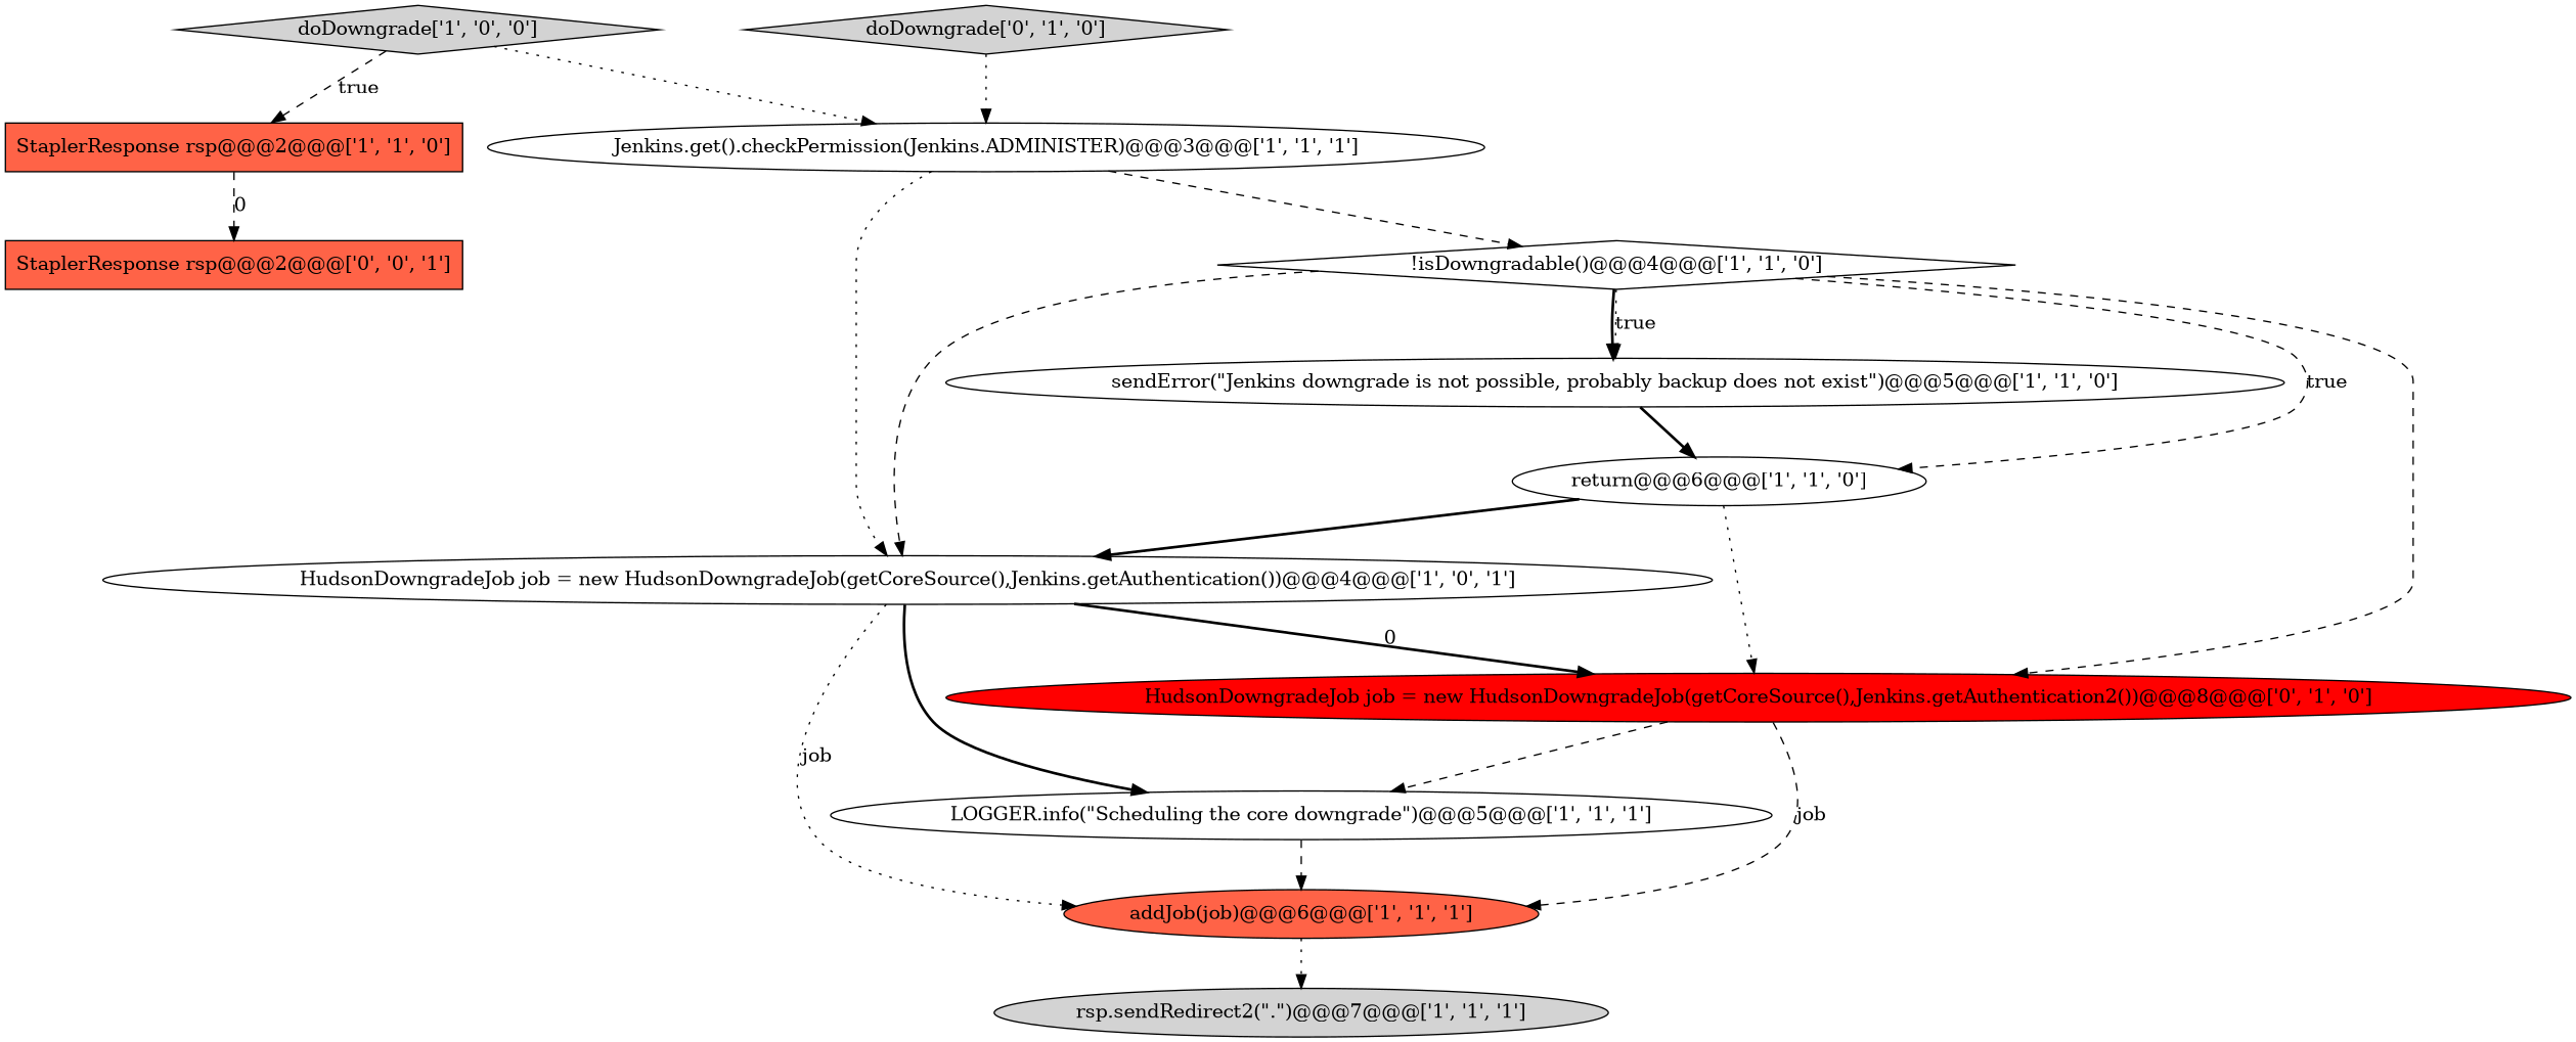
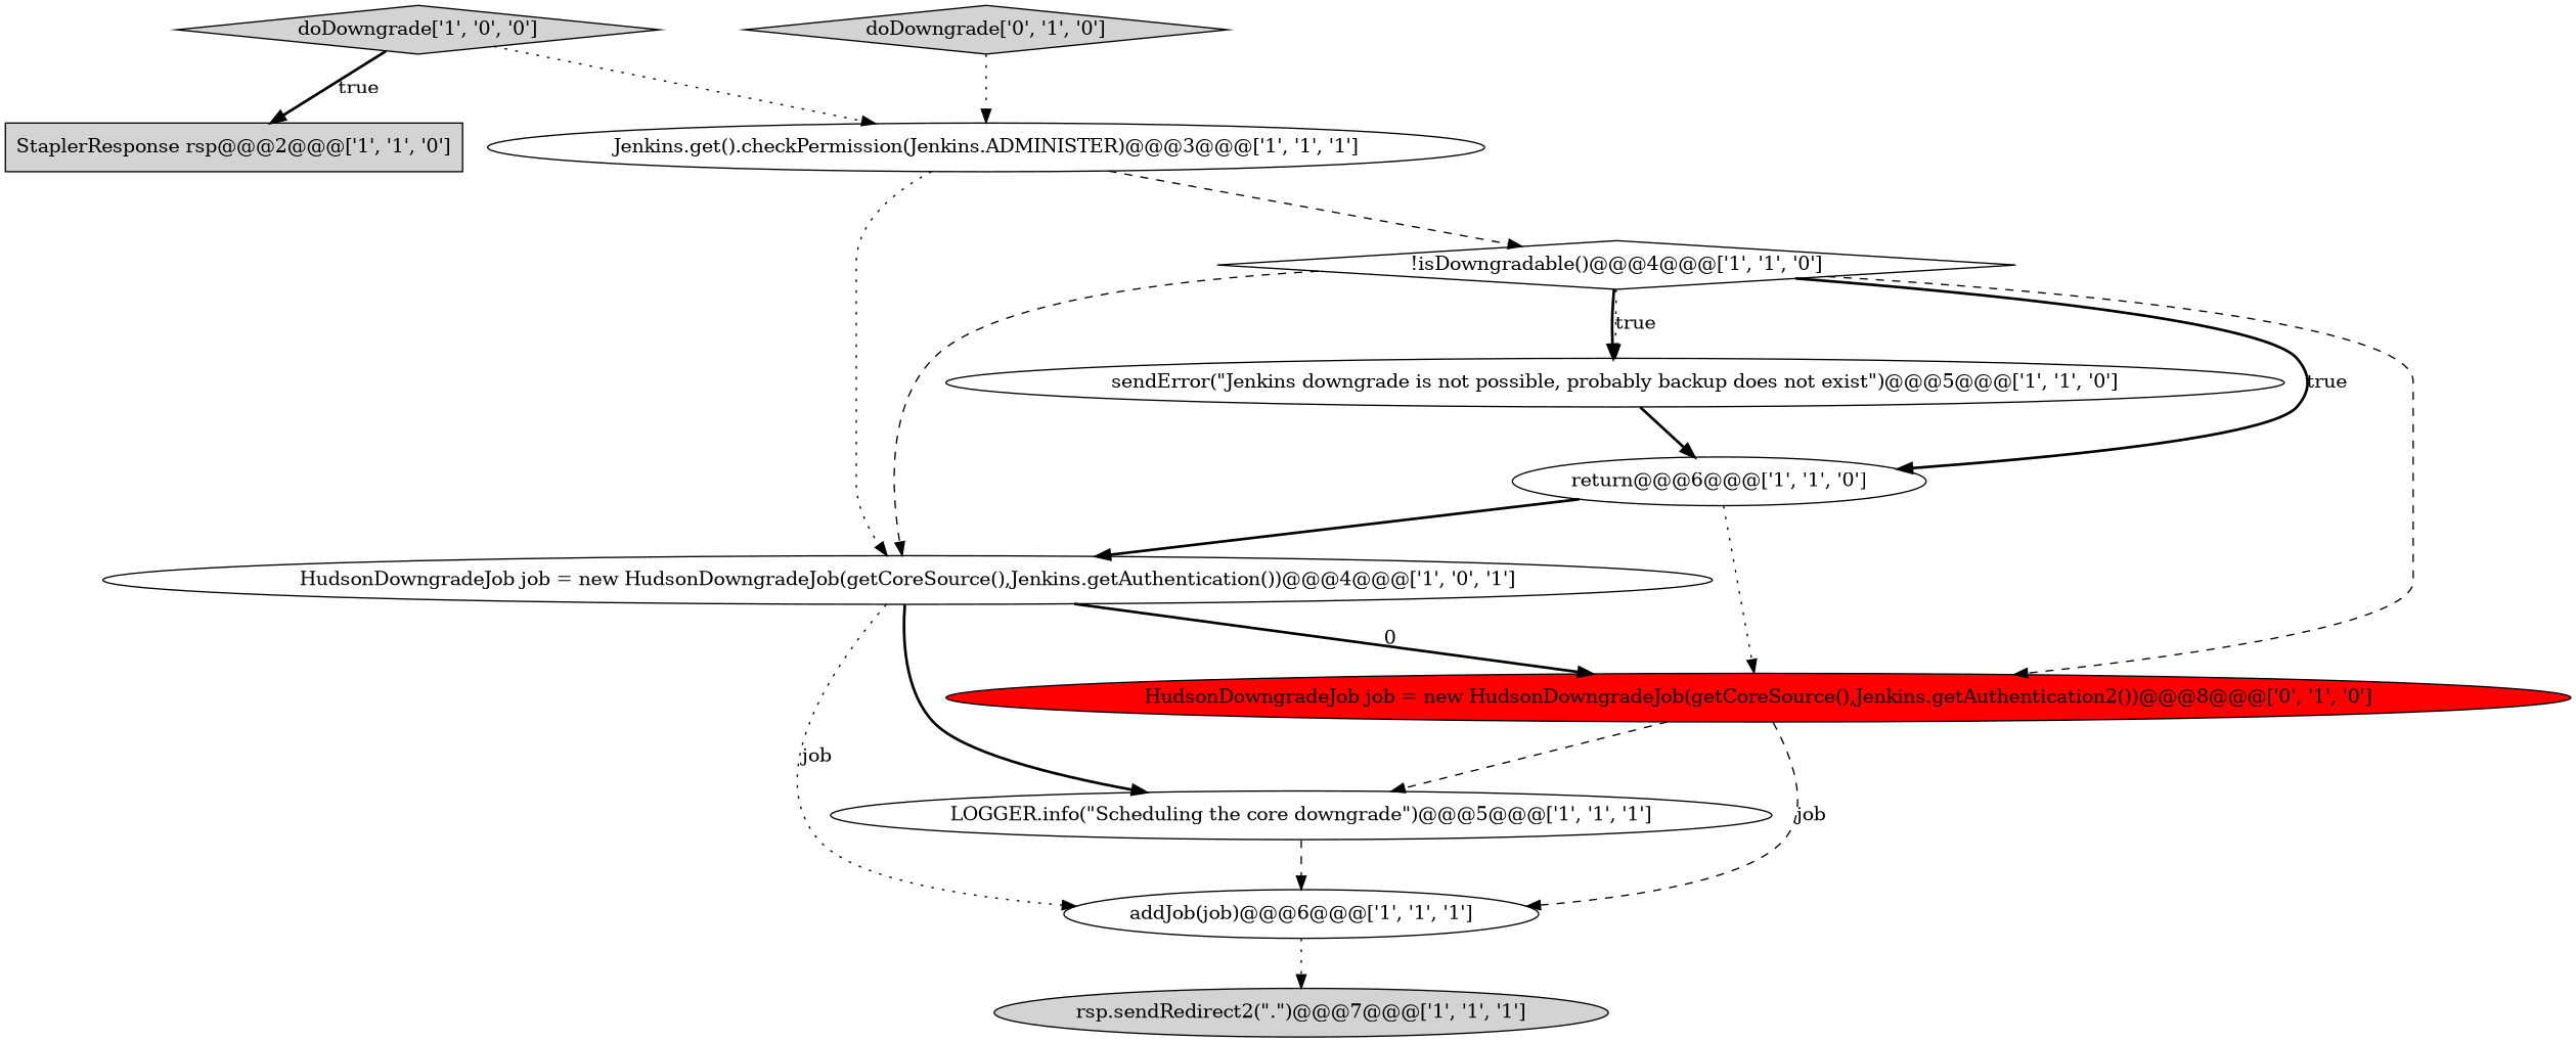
  digraph {
    node [fillcolor=white shape=ellipse style=filled]
    edge [style=dashed]
-   n1 [fillcolor=tomato label="StaplerResponse rsp@@@2@@@['1', '1', '0']" shape=box]
-   n2 [fillcolor=tomato label="StaplerResponse rsp@@@2@@@['0', '0', '1']" shape=box]
+   n1 [fillcolor=lightgray label="StaplerResponse rsp@@@2@@@['1', '1', '0']" shape=box]
    n3 [label="HudsonDowngradeJob job = new HudsonDowngradeJob(getCoreSource(),Jenkins.getAuthentication())@@@4@@@['1', '0', '1']"]
-   n4 [fillcolor=tomato label="addJob(job)@@@6@@@['1', '1', '1']"]
+   n4 [label="addJob(job)@@@6@@@['1', '1', '1']"]
    n5 [label="LOGGER.info(\"Scheduling the core downgrade\")@@@5@@@['1', '1', '1']"]
    n6 [fillcolor=red label="HudsonDowngradeJob job = new HudsonDowngradeJob(getCoreSource(),Jenkins.getAuthentication2())@@@8@@@['0', '1', '0']"]
    n7 [fillcolor=lightgray label="rsp.sendRedirect2(\".\")@@@7@@@['1', '1', '1']"]
    n8 [label="!isDowngradable()@@@4@@@['1', '1', '0']" shape=diamond]
    n9 [label="return@@@6@@@['1', '1', '0']"]
    n10 [label="sendError(\"Jenkins downgrade is not possible, probably backup does not exist\")@@@5@@@['1', '1', '0']"]
    n11 [fillcolor=lightgray label="doDowngrade['0', '1', '0']" shape=diamond]
    n12 [label="Jenkins.get().checkPermission(Jenkins.ADMINISTER)@@@3@@@['1', '1', '1']"]
    n13 [fillcolor=lightgray label="doDowngrade['1', '0', '0']" shape=diamond]
-   n1 -> n2 [label=0]
    n3 -> n4 [label=job style=dotted]
    n3 -> n5 [style=bold]
    n3 -> n6 [label=0 style=bold]
    n4 -> n7 [style=dotted]
    n5 -> n4
    n6 -> n4 [label=job]
    n6 -> n5
    n8 -> n3
    n8 -> n6
-   n8 -> n9 [label=true]
+   n8 -> n9 [label=true style=bold]
    n8 -> n10 [style=bold]
    n8 -> n10 [label=true style=dotted]
    n9 -> n3 [style=bold]
    n9 -> n6 [style=dotted]
    n10 -> n9 [style=bold]
    n11 -> n12 [style=dotted]
    n12 -> n3 [style=dotted]
    n12 -> n8
-   n13 -> n1 [label=true]
+   n13 -> n1 [label=true style=bold]
    n13 -> n12 [style=dotted]
  }
